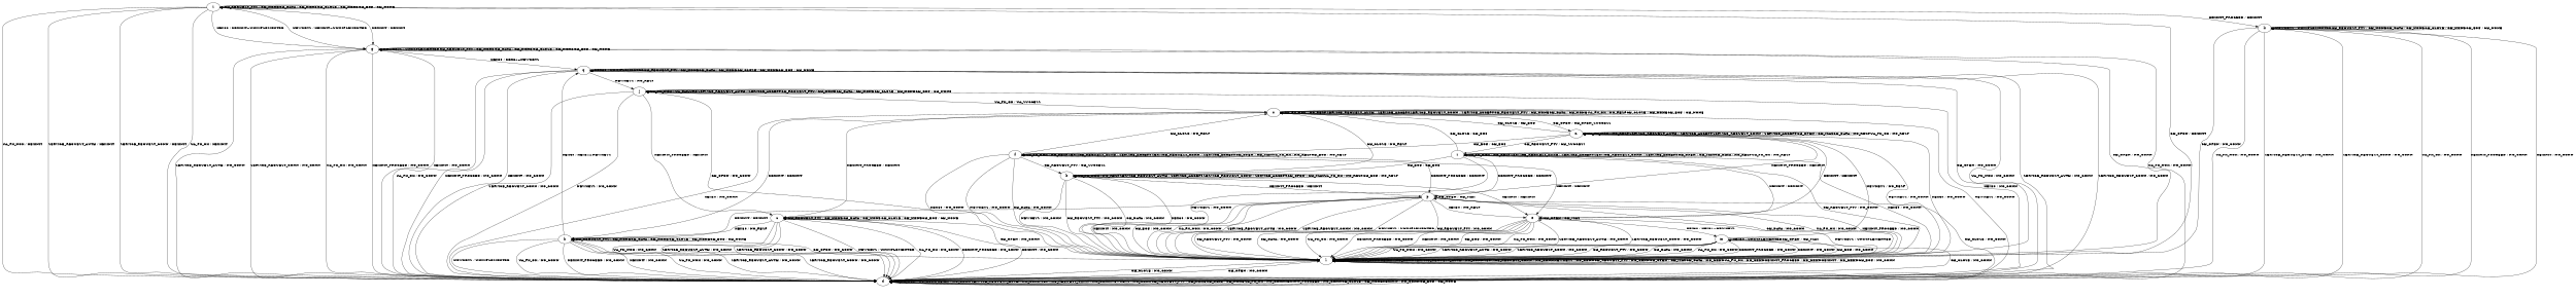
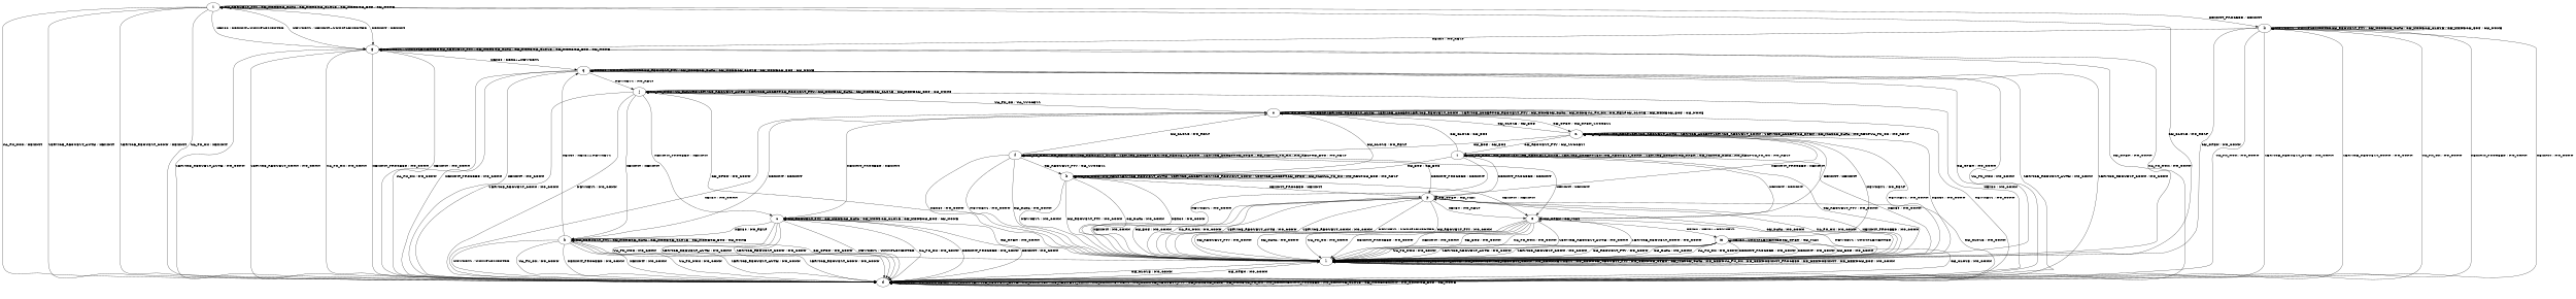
  digraph {
    "Incoming time"=0.10411977767944336
    "Outgoing time"=0.1622769832611084
    Output="{'States': 18, 'Transitions': 222, 'Filename': '../results/ssh/DropBear-DropBear-cvc4-2.dot'}"
    Reference="{'States': 18, 'Transitions': 222, 'Filename': '../subjects/ssh/DropBear.dot'}"
    Solver=cvc4
    Updated="{'States': 18, 'Transitions': 222, 'Filename': '../subjects/ssh/DropBear.dot'}"
    "f-measure"=1.0
    precision=1.0
    recall=1.0
    i
    l
    d
    g
    k
    q
    b
    e
    o
    p
    m
    c
    h
    n
    f
    r
    j
    i -> i [label="CH_REQUEST_PTY / CH_NONE"]
    i -> i [label="CH_DATA / CH_NONE"]
    i -> i [label="CH_CLOSE / CH_NONE"]
    i -> i [label="CH_EOF / CH_NONE"]
-   i -> l [label="CH_OPEN / KEXINIT"]
+   i -> l [label="CH_CLOSE / NO_RESP"]
    i -> d [label="UA_PK_NOK / KEXINIT"]
    i -> d [label="SERVICE_REQUEST_AUTH / KEXINIT"]
    i -> d [label="SERVICE_REQUEST_CONN / KEXINIT"]
    i -> d [label="UA_PK_OK / KEXINIT"]
    i -> g [label="KEX30 / KEXINIT+UNIMPLEMENTED"]
    i -> g [label="NEWKEYS / KEXINIT+UNIMPLEMENTED"]
    i -> g [label="KEXINIT / KEXINIT"]
    i -> k [label="KEXINIT_PROCEED / KEXINIT"]
    l -> l [label="UA_PK_NOK / NO_CONN"]
    l -> l [label="KEX30 / NO_CONN"]
    l -> l [label="SERVICE_REQUEST_AUTH / NO_CONN"]
    l -> l [label="SERVICE_REQUEST_CONN / NO_CONN"]
    l -> l [label="NEWKEYS / NO_CONN"]
    l -> l [label="CH_REQUEST_PTY / NO_CONN"]
    l -> l [label="CH_OPEN / CH_MAX"]
    l -> l [label="CH_DATA / NO_CONN"]
    l -> l [label="UA_PK_OK / NO_CONN"]
    l -> l [label="KEXINIT_PROCEED / NO_CONN"]
    l -> l [label="KEXINIT / NO_CONN"]
    l -> l [label="CH_EOF / NO_CONN"]
    l -> d [label="CH_CLOSE / NO_CONN"]
    d -> l [label="CH_OPEN / NO_CONN"]
    d -> d [label="UA_PK_NOK / NO_CONN"]
    d -> d [label="KEX30 / NO_CONN"]
    d -> d [label="SERVICE_REQUEST_AUTH / NO_CONN"]
    d -> d [label="SERVICE_REQUEST_CONN / NO_CONN"]
    d -> d [label="NEWKEYS / NO_CONN"]
    d -> d [label="CH_REQUEST_PTY / CH_NONE"]
    d -> d [label="CH_DATA / CH_NONE"]
    d -> d [label="UA_PK_OK / NO_CONN"]
    d -> d [label="KEXINIT_PROCEED / NO_CONN"]
    d -> d [label="CH_CLOSE / CH_NONE"]
    d -> d [label="KEXINIT / NO_CONN"]
    d -> d [label="CH_EOF / CH_NONE"]
    g -> l [label="CH_OPEN / NO_CONN"]
    g -> d [label="UA_PK_NOK / NO_CONN"]
    g -> d [label="SERVICE_REQUEST_AUTH / NO_CONN"]
    g -> d [label="SERVICE_REQUEST_CONN / NO_CONN"]
    g -> d [label="UA_PK_OK / NO_CONN"]
    g -> d [label="KEXINIT_PROCEED / NO_CONN"]
    g -> d [label="KEXINIT / NO_CONN"]
    g -> g [label="NEWKEYS / UNIMPLEMENTED"]
    g -> g [label="CH_REQUEST_PTY / CH_NONE"]
    g -> g [label="CH_DATA / CH_NONE"]
    g -> g [label="CH_CLOSE / CH_NONE"]
    g -> g [label="CH_EOF / CH_NONE"]
    g -> q [label="KEX30 / KEX31+NEWKEYS"]
    k -> l [label="CH_OPEN / NO_CONN"]
    k -> d [label="UA_PK_NOK / NO_CONN"]
    k -> d [label="SERVICE_REQUEST_AUTH / NO_CONN"]
    k -> d [label="SERVICE_REQUEST_CONN / NO_CONN"]
    k -> d [label="UA_PK_OK / NO_CONN"]
    k -> d [label="KEXINIT_PROCEED / NO_CONN"]
    k -> d [label="KEXINIT / NO_CONN"]
+   k -> g [label="KEX30 / NO_RESP"]
    k -> k [label="NEWKEYS / UNIMPLEMENTED"]
    k -> k [label="CH_REQUEST_PTY / CH_NONE"]
    k -> k [label="CH_DATA / CH_NONE"]
    k -> k [label="CH_CLOSE / CH_NONE"]
    k -> k [label="CH_EOF / CH_NONE"]
    q -> l [label="CH_OPEN / NO_CONN"]
    q -> d [label="UA_PK_NOK / NO_CONN"]
    q -> d [label="SERVICE_REQUEST_AUTH / NO_CONN"]
    q -> d [label="SERVICE_REQUEST_CONN / NO_CONN"]
    q -> d [label="UA_PK_OK / NO_CONN"]
    q -> d [label="KEXINIT_PROCEED / NO_CONN"]
    q -> d [label="KEXINIT / NO_CONN"]
    q -> q [label="KEX30 / UNIMPLEMENTED"]
    q -> q [label="CH_REQUEST_PTY / CH_NONE"]
    q -> q [label="CH_DATA / CH_NONE"]
    q -> q [label="CH_CLOSE / CH_NONE"]
    q -> q [label="CH_EOF / CH_NONE"]
    q -> j [label="NEWKEYS / NO_RESP"]
    b -> l [label="KEX30 / NO_CONN"]
    b -> l [label="NEWKEYS / NO_CONN"]
    b -> l [label="CH_REQUEST_PTY / NO_CONN"]
    b -> l [label="CH_DATA / NO_CONN"]
    b -> b [label="UA_PK_NOK / NO_RESP"]
    b -> b [label="SERVICE_REQUEST_AUTH / SERVICE_ACCEPT"]
    b -> b [label="SERVICE_REQUEST_CONN / SERVICE_ACCEPT"]
    b -> b [label="CH_OPEN / CH_MAX"]
    b -> b [label="UA_PK_OK / NO_RESP"]
    b -> b [label="CH_EOF / NO_RESP"]
    b -> e [label="KEXINIT / KEXINIT"]
    b -> o [label="CH_CLOSE / NO_RESP"]
    b -> p [label="KEXINIT_PROCEED / KEXINIT"]
    e -> l [label="UA_PK_NOK / NO_CONN"]
    e -> l [label="SERVICE_REQUEST_AUTH / NO_CONN"]
    e -> l [label="SERVICE_REQUEST_CONN / NO_CONN"]
    e -> l [label="NEWKEYS / UNIMPLEMENTED"]
    e -> l [label="CH_REQUEST_PTY / NO_CONN"]
    e -> l [label="CH_DATA / NO_CONN"]
    e -> l [label="UA_PK_OK / NO_CONN"]
    e -> l [label="KEXINIT_PROCEED / NO_CONN"]
    e -> l [label="KEXINIT / NO_CONN"]
    e -> l [label="CH_EOF / NO_CONN"]
    e -> e [label="CH_OPEN / CH_MAX"]
    e -> m [label="KEX30 / KEX31+NEWKEYS"]
    o -> d [label="KEX30 / NO_CONN"]
    o -> d [label="NEWKEYS / NO_CONN"]
    o -> o [label="UA_PK_NOK / NO_RESP"]
    o -> o [label="SERVICE_REQUEST_AUTH / SERVICE_ACCEPT"]
    o -> o [label="SERVICE_REQUEST_CONN / SERVICE_ACCEPT"]
    o -> o [label="CH_REQUEST_PTY / CH_NONE"]
    o -> o [label="CH_DATA / CH_NONE"]
    o -> o [label="UA_PK_OK / NO_RESP"]
    o -> o [label="CH_CLOSE / CH_NONE"]
    o -> o [label="CH_EOF / CH_NONE"]
    o -> c [label="KEXINIT_PROCEED / KEXINIT"]
    o -> h [label="KEXINIT / KEXINIT"]
    o -> n [label="CH_OPEN / CH_OPEN_SUCCESS"]
    p -> l [label="UA_PK_NOK / NO_CONN"]
    p -> l [label="SERVICE_REQUEST_AUTH / NO_CONN"]
    p -> l [label="SERVICE_REQUEST_CONN / NO_CONN"]
    p -> l [label="NEWKEYS / UNIMPLEMENTED"]
    p -> l [label="CH_REQUEST_PTY / NO_CONN"]
    p -> l [label="CH_DATA / NO_CONN"]
    p -> l [label="UA_PK_OK / NO_CONN"]
    p -> l [label="KEXINIT_PROCEED / NO_CONN"]
    p -> l [label="KEXINIT / NO_CONN"]
    p -> l [label="CH_EOF / NO_CONN"]
    p -> d [label="CH_CLOSE / NO_CONN"]
    p -> e [label="KEX30 / NO_RESP"]
    p -> p [label="CH_OPEN / CH_MAX"]
    m -> l [label="UA_PK_NOK / NO_CONN"]
    m -> l [label="SERVICE_REQUEST_AUTH / NO_CONN"]
    m -> l [label="SERVICE_REQUEST_CONN / NO_CONN"]
    m -> l [label="CH_REQUEST_PTY / NO_CONN"]
    m -> l [label="CH_DATA / NO_CONN"]
    m -> l [label="UA_PK_OK / NO_CONN"]
    m -> l [label="KEXINIT_PROCEED / NO_CONN"]
    m -> l [label="KEXINIT / NO_CONN"]
    m -> l [label="CH_EOF / NO_CONN"]
    m -> d [label="CH_CLOSE / NO_CONN"]
    m -> m [label="KEX30 / UNIMPLEMENTED"]
    m -> m [label="CH_OPEN / CH_MAX"]
    m -> n [label="NEWKEYS / NO_RESP"]
    c -> l [label="CH_OPEN / NO_CONN"]
    c -> d [label="UA_PK_NOK / NO_CONN"]
    c -> d [label="SERVICE_REQUEST_AUTH / NO_CONN"]
    c -> d [label="SERVICE_REQUEST_CONN / NO_CONN"]
    c -> d [label="NEWKEYS / UNIMPLEMENTED"]
    c -> d [label="UA_PK_OK / NO_CONN"]
    c -> d [label="KEXINIT_PROCEED / NO_CONN"]
    c -> d [label="KEXINIT / NO_CONN"]
    c -> c [label="CH_REQUEST_PTY / CH_NONE"]
    c -> c [label="CH_DATA / CH_NONE"]
    c -> c [label="CH_CLOSE / CH_NONE"]
    c -> c [label="CH_EOF / CH_NONE"]
    c -> h [label="KEX30 / NO_RESP"]
    h -> l [label="CH_OPEN / NO_CONN"]
    h -> d [label="UA_PK_NOK / NO_CONN"]
    h -> d [label="SERVICE_REQUEST_AUTH / NO_CONN"]
    h -> d [label="SERVICE_REQUEST_CONN / NO_CONN"]
    h -> d [label="NEWKEYS / UNIMPLEMENTED"]
    h -> d [label="UA_PK_OK / NO_CONN"]
    h -> d [label="KEXINIT_PROCEED / NO_CONN"]
    h -> d [label="KEXINIT / NO_CONN"]
    h -> q [label="KEX30 / KEX31+NEWKEYS"]
    h -> h [label="CH_REQUEST_PTY / CH_NONE"]
    h -> h [label="CH_DATA / CH_NONE"]
    h -> h [label="CH_CLOSE / CH_NONE"]
    h -> h [label="CH_EOF / CH_NONE"]
    n -> l [label="KEX30 / NO_CONN"]
    n -> l [label="NEWKEYS / NO_CONN"]
    n -> e [label="KEXINIT / KEXINIT"]
    n -> o [label="CH_CLOSE / CH_EOF"]
    n -> p [label="KEXINIT_PROCEED / KEXINIT"]
    n -> n [label="UA_PK_NOK / NO_RESP"]
    n -> n [label="SERVICE_REQUEST_AUTH / SERVICE_ACCEPT"]
    n -> n [label="SERVICE_REQUEST_CONN / SERVICE_ACCEPT"]
    n -> n [label="CH_OPEN / CH_MAX"]
    n -> n [label="CH_DATA / NO_RESP"]
    n -> n [label="UA_PK_OK / NO_RESP"]
    n -> f [label="CH_EOF / CH_EOF"]
    n -> r [label="CH_REQUEST_PTY / CH_SUCCESS"]
    f -> l [label="KEX30 / NO_CONN"]
    f -> l [label="NEWKEYS / NO_CONN"]
    f -> l [label="CH_DATA / NO_CONN"]
    f -> b [label="CH_REQUEST_PTY / CH_SUCCESS"]
    f -> e [label="KEXINIT / KEXINIT"]
    f -> o [label="CH_CLOSE / NO_RESP"]
    f -> p [label="KEXINIT_PROCEED / KEXINIT"]
    f -> f [label="UA_PK_NOK / NO_RESP"]
    f -> f [label="SERVICE_REQUEST_AUTH / SERVICE_ACCEPT"]
    f -> f [label="SERVICE_REQUEST_CONN / SERVICE_ACCEPT"]
    f -> f [label="CH_OPEN / CH_MAX"]
    f -> f [label="UA_PK_OK / NO_RESP"]
    f -> f [label="CH_EOF / NO_RESP"]
    r -> l [label="KEX30 / NO_CONN"]
    r -> l [label="NEWKEYS / NO_CONN"]
    r -> l [label="CH_REQUEST_PTY / NO_CONN"]
    r -> b [label="CH_EOF / CH_EOF"]
    r -> e [label="KEXINIT / KEXINIT"]
    r -> o [label="CH_CLOSE / CH_EOF"]
    r -> p [label="KEXINIT_PROCEED / KEXINIT"]
    r -> r [label="UA_PK_NOK / NO_RESP"]
    r -> r [label="SERVICE_REQUEST_AUTH / SERVICE_ACCEPT"]
    r -> r [label="SERVICE_REQUEST_CONN / SERVICE_ACCEPT"]
    r -> r [label="CH_OPEN / CH_MAX"]
    r -> r [label="CH_DATA / NO_RESP"]
    r -> r [label="UA_PK_OK / NO_RESP"]
    j -> l [label="CH_OPEN / NO_CONN"]
    j -> d [label="KEX30 / NO_CONN"]
    j -> d [label="SERVICE_REQUEST_CONN / NO_CONN"]
    j -> d [label="NEWKEYS / NO_CONN"]
    j -> o [label="UA_PK_OK / UA_SUCCESS"]
    j -> c [label="KEXINIT_PROCEED / KEXINIT"]
-   p -> h [label="KEXINIT / KEXINIT"]
+   j -> h [label="KEXINIT / KEXINIT"]
    j -> j [label="UA_PK_NOK / UA_FAILURE"]
    j -> j [label="SERVICE_REQUEST_AUTH / SERVICE_ACCEPT"]
    j -> j [label="CH_REQUEST_PTY / CH_NONE"]
    j -> j [label="CH_DATA / CH_NONE"]
    j -> j [label="CH_CLOSE / CH_NONE"]
    j -> j [label="CH_EOF / CH_NONE"]
  }
